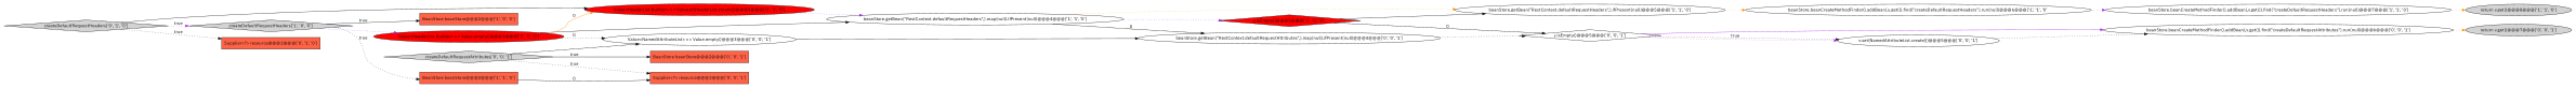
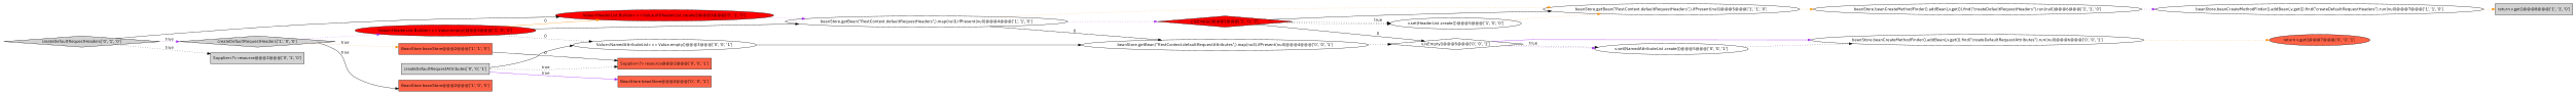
  digraph {
    fontname="IBM Plex Sans"
    rankdir=LR
    node [fillcolor=white fontname="IBM Plex Sans" shape=ellipse style=filled]
    edge [color=black fontname="IBM Plex Sans" style=dotted]
    n1 [label="beanStore.getBean(\"RestContext.defaultRequestHeaders\",).map(null).ifPresent(null)@@@4@@@['1', '1', '0']"]
    n2 [label="beanStore.getBean(\"RestContext.defaultRequestHeaders\",).ifPresent(null)@@@5@@@['1', '1', '0']"]
    n3 [label="beanStore.getBean(\"RestContext.defaultRequestAttributes\",).map(null).ifPresent(null)@@@4@@@['0', '0', '1']"]
    n4 [fillcolor=red label="v.isEmpty()@@@5@@@['1', '0', '0']" shape=diamond]
    n5 [label="beanStore.beanCreateMethodFinder().addBean(,v.get()).find(\"createDefaultRequestHeaders\").run(null)@@@6@@@['1', '1', '0']"]
    n6 [label="v.isEmpty()@@@5@@@['0', '0', '1']" shape=diamond]
+   n7 [label="v.set(HeaderList.create())@@@5@@@['1', '0', '0']"]
    n8 [fillcolor=tomato label="BeanStore beanStore@@@2@@@['0', '0', '1']" shape=box]
    n9 [fillcolor=lightgray label="createDefaultRequestHeaders['0', '1', '0']" shape=diamond]
    n10 [fillcolor=red label="Value<HeaderList.Builder> v = Value.of(HeaderList.create())@@@3@@@['0', '1', '0']"]
-   n11 [fillcolor=tomato label="Supplier<?> resource@@@2@@@['0', '1', '0']" shape=box]
+   n11 [fillcolor=lightgray label="Supplier<?> resource@@@2@@@['0', '1', '0']" shape=box]
    n12 [fillcolor=lightgray label="createDefaultRequestHeaders['1', '0', '0']" shape=diamond]
    n13 [fillcolor=tomato label="BeanStore beanStore@@@2@@@['1', '1', '0']" shape=box]
    n14 [fillcolor=tomato label="Supplier<?> resource@@@2@@@['0', '0', '1']" shape=box]
    n15 [label="beanStore.beanCreateMethodFinder().addBean(,v.get()).find(\"createDefaultRequestAttributes\").run(null)@@@6@@@['0', '0', '1']"]
-   n16 [fillcolor=lightgray label="return v.get()@@@7@@@['0', '0', '1']"]
+   n16 [fillcolor=tomato label="return v.get()@@@7@@@['0', '0', '1']"]
    n17 [label="beanStore.beanCreateMethodFinder().addBean(,v.get()).find(\"createDefaultRequestHeaders\").run(null)@@@7@@@['1', '1', '0']"]
-   n18 [fillcolor=lightgray label="return v.get()@@@8@@@['1', '1', '0']"]
+   n18 [fillcolor=lightgray label="return v.get()@@@8@@@['1', '1', '0']" shape=box]
    n19 [label="v.set(NamedAttributeList.create())@@@5@@@['0', '0', '1']"]
    n20 [fillcolor=tomato label="BeanStore beanStore@@@2@@@['1', '0', '0']" shape=box]
    n21 [fillcolor=red label="Value<HeaderList.Builder> v = Value.empty()@@@3@@@['1', '0', '0']"]
    n22 [label="Value<NamedAttributeList> v = Value.empty()@@@3@@@['0', '0', '1']"]
-   n23 [fillcolor=lightgray label="createDefaultRequestAttributes['0', '0', '1']" shape=diamond]
+   n23 [fillcolor=lightgray label="createDefaultRequestAttributes['0', '0', '1']" shape=box]
    n1 -> n2 [color=darkorange]
    n1 -> n3 [label=0 style=solid]
    n1 -> n4 [color=purple]
    n2 -> n5 [color=darkorange]
    n3 -> n6
    n4 -> n2 [style=solid]
    n4 -> n6 [label=0 style=solid]
+   n4 -> n7 [label=true]
+   n4 -> n7
    n5 -> n17 [color=purple]
    n6 -> n15 [color=purple style=solid]
    n6 -> n19 [label=true]
    n6 -> n19 [color=purple]
+   n7 -> n2 [color=darkorange]
    n9 -> n10 [style=solid]
    n9 -> n11 [label=true]
    n9 -> n12 [color=purple label=true]
    n10 -> n1 [color=purple]
-   n12 -> n13 [label=true]
+   n12 -> n13 [color=darkorange label=true]
    n12 -> n20 [label=true style=solid]
    n12 -> n21 [color=purple]
    n13 -> n14 [label=0 style=solid]
    n15 -> n16 [color=darkorange]
    n17 -> n18 [color=darkorange]
    n19 -> n15
    n21 -> n1 [style=solid]
    n21 -> n10 [color=darkorange label=0 style=solid]
    n21 -> n22 [label=0]
    n22 -> n3 [style=solid]
-   n23 -> n8 [label=true style=solid]
+   n23 -> n8 [color=purple label=true style=solid]
    n23 -> n14 [label=true]
    n23 -> n22 [style=solid]
  }
